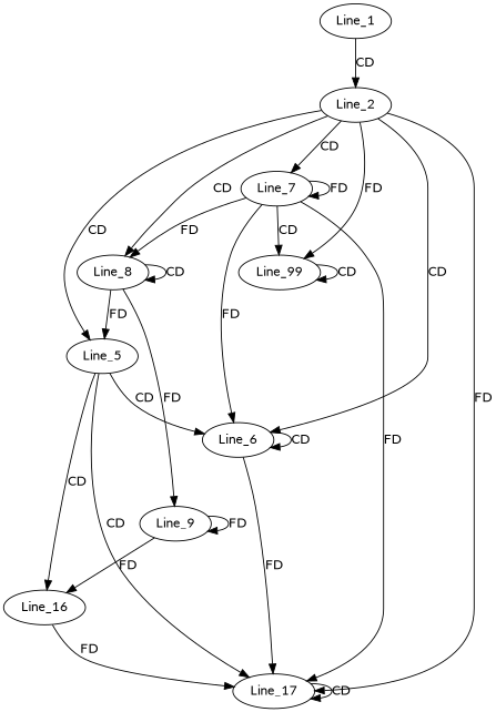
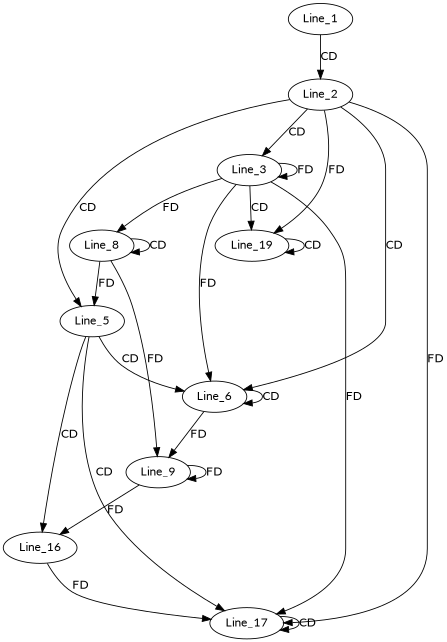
  digraph {
    fontname=Lato
    node [fontname=Lato]
    edge [fontname=Lato]
    Line_1
    Line_2
-   Line_3 [label=Line_7]
+   Line_3
    n4 [label=Line_8]
    Line_5
    Line_6
    Line_17
-   Line_19 [label=Line_99]
+   Line_19
    Line_9
    Line_16
    Line_1 -> Line_2 [label=CD]
    Line_2 -> Line_3 [label=CD]
-   Line_2 -> n4 [label=CD]
    Line_2 -> Line_5 [label=CD]
    Line_2 -> Line_6 [label=CD]
    Line_2 -> Line_17 [label=FD]
    Line_2 -> Line_19 [label=FD]
    Line_3 -> Line_3 [label=FD]
    Line_3 -> n4 [label=FD]
    Line_3 -> Line_6 [label=FD]
    Line_3 -> Line_17 [label=FD]
    Line_3 -> Line_19 [label=CD]
    n4 -> n4 [label=CD]
    n4 -> Line_5 [label=FD]
    n4 -> Line_9 [label=FD]
    Line_5 -> Line_6 [label=CD]
    Line_5 -> Line_17 [label=CD]
    Line_5 -> Line_16 [label=CD]
    Line_6 -> Line_6 [label=CD]
-   Line_6 -> Line_17 [label=FD]
+   Line_6 -> Line_9 [label=FD]
    Line_17 -> Line_17 [label=CD]
    Line_19 -> Line_19 [label=CD]
    Line_9 -> Line_9 [label=FD]
    Line_9 -> Line_16 [label=FD]
    Line_16 -> Line_17 [label=FD]
  }
